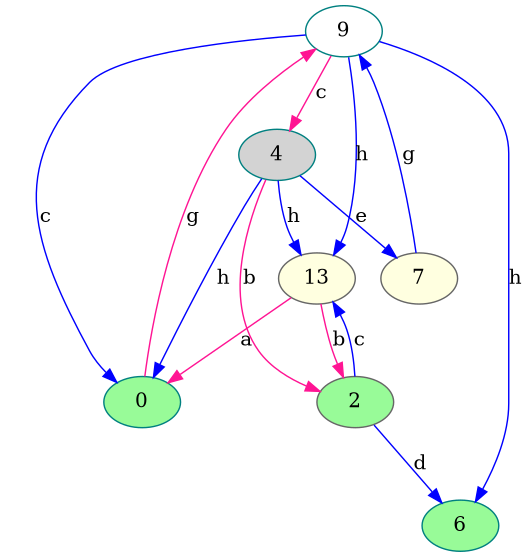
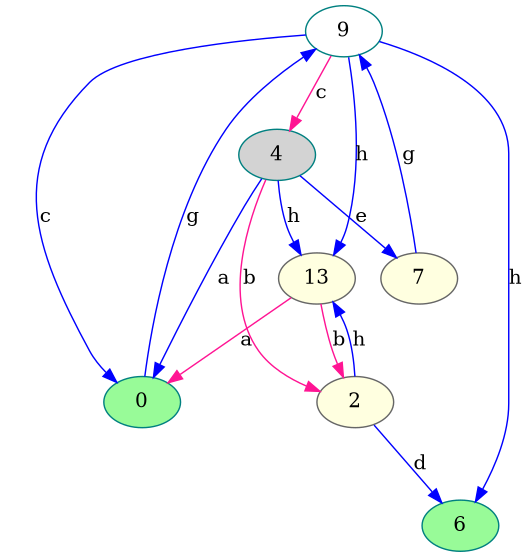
  strict digraph {
    node [color=teal fillcolor=palegreen style=filled]
    edge [color=blue]
    9 [fillcolor=white]
    0
    6
    13 [color=gray40 fillcolor=lightyellow]
    4 [fillcolor=lightgrey]
-   2 [color=gray40]
+   2 [color=gray40 fillcolor=lightyellow]
    7 [color=gray40 fillcolor=lightyellow]
    9 -> 0 [label=c]
    9 -> 6 [label=h]
    9 -> 13 [label=h]
    9 -> 4 [color=deeppink label=c]
-   0 -> 9 [color=deeppink label=g]
+   0 -> 9 [label=g]
    13 -> 0 [color=deeppink label=a]
    13 -> 2 [color=deeppink label=b]
-   4 -> 0 [label=h]
+   4 -> 0 [label=a]
    4 -> 13 [label=h]
    4 -> 2 [color=deeppink label=b]
    4 -> 7 [label=e]
    2 -> 6 [label=d]
-   2 -> 13 [label=c]
+   2 -> 13 [label=h]
    7 -> 9 [label=g]
  }
